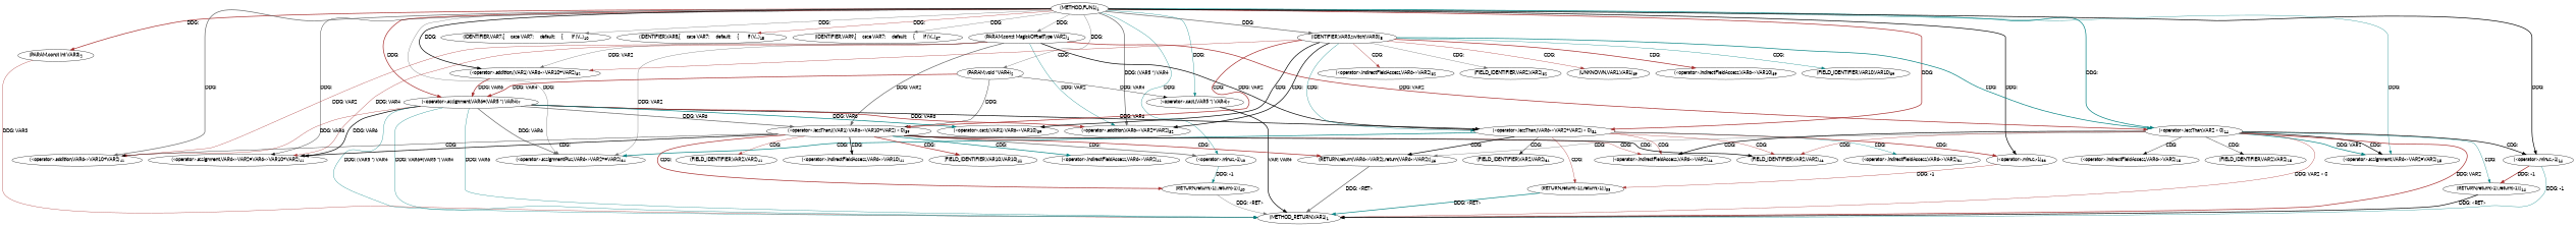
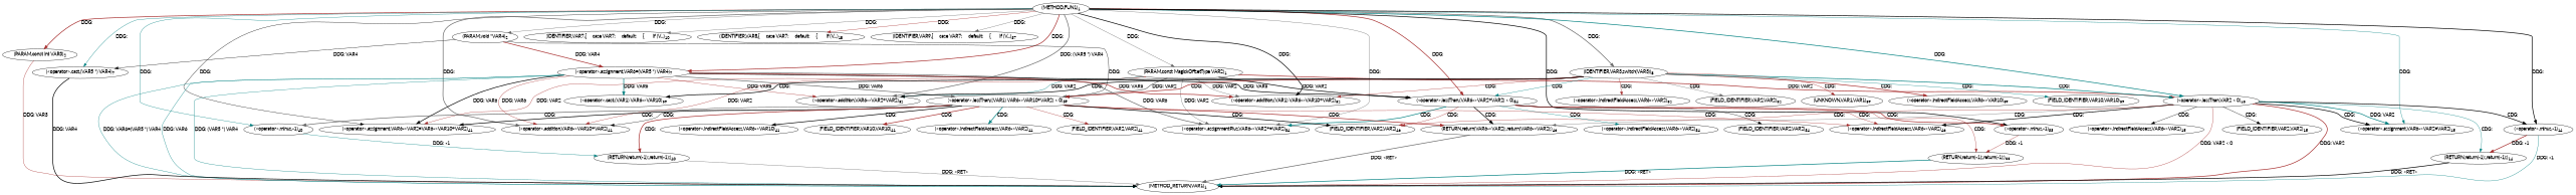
  digraph {
    fontname=Lato
    node [fontname=Lato]
    edge [color=brown fontname=Lato style=solid]
    n1 [label=<(METHOD,FUN1)<SUB>1</SUB>>]
    n2 [label=<(PARAM,const MagickOffsetType VAR2)<SUB>1</SUB>>]
    n3 [label=<(PARAM,const int VAR3)<SUB>2</SUB>>]
    n4 [label=<(PARAM,void *VAR4)<SUB>2</SUB>>]
    n5 [label=<(&lt;operator&gt;.assignment,VAR6=(VAR5 *) VAR4)<SUB>7</SUB>>]
    n6 [label=<(IDENTIFIER,VAR3,switch(VAR3))<SUB>8</SUB>>]
    n7 [label=<(&lt;operator&gt;.cast,(VAR5 *) VAR4)<SUB>7</SUB>>]
    n8 [label=<(IDENTIFIER,VAR7,{     case VAR7:     default:     {       if (V...)<SUB>10</SUB>>]
    n9 [label=<(IDENTIFIER,VAR8,{     case VAR7:     default:     {       if (V...)<SUB>18</SUB>>]
    n10 [label=<(IDENTIFIER,VAR9,{     case VAR7:     default:     {       if (V...)<SUB>37</SUB>>]
    n11 [label=<(&lt;operator&gt;.assignment,VAR6-&gt;VAR2=VAR2)<SUB>15</SUB>>]
    n12 [label=<(&lt;operator&gt;.assignmentPlus,VAR6-&gt;VAR2+=VAR2)<SUB>34</SUB>>]
    n13 [label=<(&lt;operator&gt;.assignment,VAR6-&gt;VAR2=VAR6-&gt;VAR10+VAR2)<SUB>41</SUB>>]
-   n14 [label=<(&lt;operator&gt;.lessThan,VAR2 &lt; 0)<SUB>14</SUB>>]
+   n14 [label=<(&lt;operator&gt;.lessThan,VAR2 &lt; 0)<SUB>13</SUB>>]
    n15 [label=<(&lt;operator&gt;.lessThan,(VAR6-&gt;VAR2+VAR2) &lt; 0)<SUB>34</SUB>>]
    n16 [label=<(&lt;operator&gt;.addition,VAR6-&gt;VAR10+VAR2)<SUB>41</SUB>>]
    n17 [label=<(&lt;operator&gt;.minus,-1)<SUB>14</SUB>>]
    n18 [label=<(&lt;operator&gt;.addition,VAR6-&gt;VAR2+VAR2)<SUB>32</SUB>>]
    n19 [label=<(&lt;operator&gt;.minus,-1)<SUB>33</SUB>>]
    n20 [label=<(&lt;operator&gt;.addition,(VAR1) VAR6-&gt;VAR10+VAR2)<SUB>32</SUB>>]
    n21 [label=<(&lt;operator&gt;.minus,-1)<SUB>40</SUB>>]
    n22 [label=<(&lt;operator&gt;.lessThan,((VAR1) VAR6-&gt;VAR10+VAR2) &lt; 0)<SUB>39</SUB>>]
    n23 [label=<(METHOD_RETURN,VAR1)<SUB>1</SUB>>]
    n24 [label=<(&lt;operator&gt;.cast,(VAR1) VAR6-&gt;VAR10)<SUB>39</SUB>>]
    n25 [label=<(&lt;operator&gt;.indirectFieldAccess,VAR6-&gt;VAR2)<SUB>32</SUB>>]
    n26 [label=<(FIELD_IDENTIFIER,VAR2,VAR2)<SUB>32</SUB>>]
    n27 [label=<(UNKNOWN,VAR1,VAR1)<SUB>39</SUB>>]
    n28 [label=<(&lt;operator&gt;.indirectFieldAccess,VAR6-&gt;VAR10)<SUB>39</SUB>>]
    n29 [label=<(FIELD_IDENTIFIER,VAR10,VAR10)<SUB>39</SUB>>]
    n30 [label=<(RETURN,return(VAR6-&gt;VAR2);,return(VAR6-&gt;VAR2);)<SUB>46</SUB>>]
    n31 [label=<(RETURN,return(-1);,return(-1);)<SUB>14</SUB>>]
    n32 [label=<(&lt;operator&gt;.indirectFieldAccess,VAR6-&gt;VAR2)<SUB>46</SUB>>]
    n33 [label=<(FIELD_IDENTIFIER,VAR2,VAR2)<SUB>46</SUB>>]
    n34 [label=<(&lt;operator&gt;.indirectFieldAccess,VAR6-&gt;VAR2)<SUB>15</SUB>>]
    n35 [label=<(FIELD_IDENTIFIER,VAR2,VAR2)<SUB>15</SUB>>]
    n36 [label=<(RETURN,return(-1);,return(-1);)<SUB>33</SUB>>]
    n37 [label=<(&lt;operator&gt;.indirectFieldAccess,VAR6-&gt;VAR2)<SUB>34</SUB>>]
    n38 [label=<(FIELD_IDENTIFIER,VAR2,VAR2)<SUB>34</SUB>>]
    n39 [label=<(RETURN,return(-1);,return(-1);)<SUB>40</SUB>>]
    n40 [label=<(&lt;operator&gt;.indirectFieldAccess,VAR6-&gt;VAR2)<SUB>41</SUB>>]
    n41 [label=<(FIELD_IDENTIFIER,VAR2,VAR2)<SUB>41</SUB>>]
    n42 [label=<(&lt;operator&gt;.indirectFieldAccess,VAR6-&gt;VAR10)<SUB>41</SUB>>]
    n43 [label=<(FIELD_IDENTIFIER,VAR10,VAR10)<SUB>41</SUB>>]
    n1 -> n2 [color=gray40 label="DDG: "]
    n1 -> n3 [label="DDG: " style=bold]
    n1 -> n4 [color=gray40 label="DDG: "]
    n1 -> n5 [label="DDG: " style=bold]
    n1 -> n6 [color=gray40 label="DDG: " style=bold]
    n1 -> n7 [color=teal label="DDG: "]
    n1 -> n8 [color=gray40 label="DDG: "]
    n1 -> n9 [label="DDG: "]
    n1 -> n10 [color=gray40 label="DDG: "]
    n1 -> n11 [color=teal label="DDG: "]
    n1 -> n12 [color=gray40 label="DDG: "]
    n1 -> n13 [color=black label="DDG: "]
    n1 -> n14 [color=teal label="DDG: " style=bold]
    n1 -> n15 [label="DDG: " style=bold]
    n1 -> n16 [color=gray40 label="DDG: " style=bold]
    n1 -> n17 [color=black label="DDG: " style=bold]
    n1 -> n18 [color=gray40 label="DDG: (VAR5 *) VAR4" style=bold]
    n1 -> n19 [color=black label="DDG: " style=bold]
    n1 -> n20 [color=black label="DDG: " style=bold]
    n1 -> n21 [color=teal label="DDG: "]
    n2 -> n12 [color=gray40 label="DDG: VAR2"]
-   n2 -> n13 [label="DDG: VAR4"]
+   n2 -> n13 [label="DDG: VAR2"]
    n2 -> n14 [label="DDG: VAR2" style=bold]
    n2 -> n15 [color=black label="DDG: VAR2" style=bold]
    n2 -> n16 [label="DDG: VAR2"]
    n2 -> n18 [color=teal label="DDG: VAR2"]
    n2 -> n20 [color=gray40 label="DDG: VAR2"]
    n2 -> n22 [color=gray40 label="DDG: VAR2" style=bold]
    n3 -> n23 [label="DDG: VAR3"]
    n4 -> n5 [label="DDG: VAR4" style=bold]
    n4 -> n7 [color=black label="DDG: VAR4"]
    n4 -> n22 [color=black label="DDG: "]
    n5 -> n12 [color=gray40 label="DDG: VAR6" style=bold]
    n5 -> n13 [color=black label="DDG: VAR6" style=bold]
    n5 -> n15 [color=black label="DDG: VAR6" style=bold]
    n5 -> n16 [label="DDG: VAR6"]
-   n5 -> n18 [label="DDG: VAR6" style=bold]
-   n20 -> n5 [label="DDG: VAR6" style=bold]
+   n5 -> n18 [label="DDG: VAR6"]
+   n5 -> n20 [label="DDG: VAR6" style=bold]
    n5 -> n22 [color=gray40 label="DDG: VAR6" style=bold]
    n5 -> n23 [color=teal label="DDG: VAR6"]
    n5 -> n23 [color=teal label="DDG: (VAR5 *) VAR4"]
    n5 -> n23 [color=teal label="DDG: VAR6=(VAR5 *) VAR4"]
    n5 -> n24 [color=teal label="DDG: VAR6" style=bold]
    n6 -> n14 [color=teal label="CDG: " style=bold]
    n6 -> n15 [color=teal label="CDG: "]
    n6 -> n18 [color=black label="CDG: " style=bold]
    n6 -> n20 [label="CDG: "]
    n6 -> n22 [label="CDG: " style=bold]
    n6 -> n24 [color=black label="CDG: " style=bold]
    n6 -> n25 [label="CDG: "]
    n6 -> n26 [color=gray40 label="CDG: "]
    n6 -> n27 [label="CDG: "]
    n6 -> n28 [label="CDG: " style=bold]
    n6 -> n29 [color=teal label="CDG: "]
-   n7 -> n23 [color=black label="VAR: VAR4" style=bold]
+   n7 -> n23 [color=black label="DDG: VAR4" style=bold]
    n14 -> n11 [color=teal label="DDG: VAR2" style=bold]
    n14 -> n11 [color=black label="CDG: " style=bold]
    n14 -> n17 [color=black label="CDG: " style=bold]
    n14 -> n23 [label="DDG: VAR2" style=bold]
    n14 -> n23 [label="DDG: VAR2 &lt; 0"]
    n14 -> n30 [color=gray40 label="CDG: "]
    n14 -> n31 [color=teal label="CDG: "]
    n14 -> n32 [color=black label="CDG: " style=bold]
    n14 -> n33 [label="CDG: "]
    n14 -> n34 [color=black label="CDG: "]
    n14 -> n35 [color=black label="CDG: "]
    n15 -> n12 [color=teal label="CDG: " style=bold]
    n15 -> n19 [label="CDG: " style=bold]
    n15 -> n30 [color=black label="CDG: " style=bold]
    n15 -> n32 [label="CDG: "]
    n15 -> n33 [label="CDG: "]
    n15 -> n36 [label="CDG: "]
    n15 -> n37 [color=teal label="CDG: "]
    n15 -> n38 [color=black label="CDG: "]
    n17 -> n23 [color=teal label="DDG: -1"]
    n17 -> n31 [label="DDG: -1" style=bold]
    n19 -> n36 [label="DDG: -1"]
    n21 -> n39 [color=teal label="DDG: -1"]
    n22 -> n13 [color=black label="CDG: " style=bold]
    n22 -> n16 [color=black label="CDG: "]
    n22 -> n21 [color=gray40 label="CDG: " style=bold]
    n22 -> n30 [label="CDG: " style=bold]
    n22 -> n32 [label="CDG: "]
    n22 -> n33 [color=black label="CDG: " style=bold]
    n22 -> n39 [label="CDG: " style=bold]
    n22 -> n40 [color=teal label="CDG: " style=bold]
    n22 -> n41 [label="CDG: "]
    n22 -> n42 [color=black label="CDG: " style=bold]
    n22 -> n43 [label="CDG: " style=bold]
    n30 -> n23 [color=gray40 label="DDG: &lt;RET&gt;" style=bold]
    n31 -> n23 [color=black label="DDG: &lt;RET&gt;" style=bold]
    n36 -> n23 [color=teal label="DDG: &lt;RET&gt;" style=bold]
    n39 -> n23 [color=gray40 label="DDG: &lt;RET&gt;"]
  }
